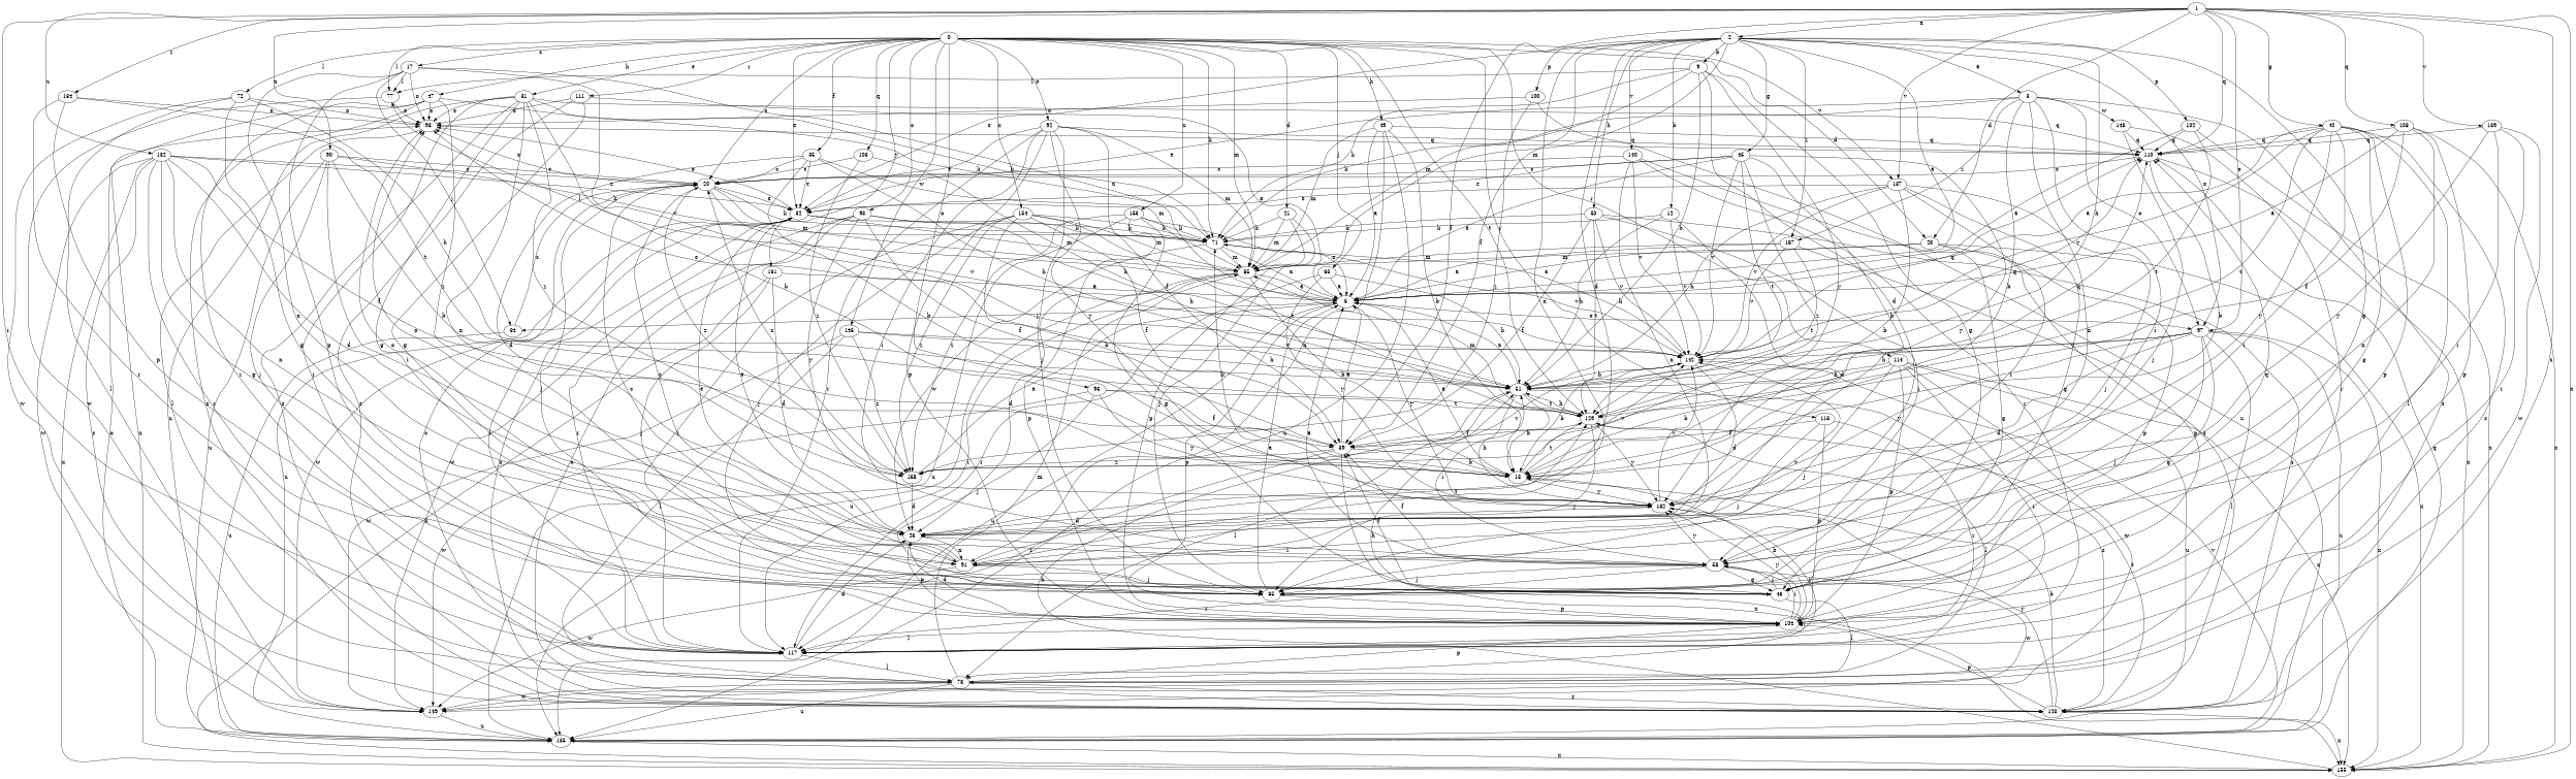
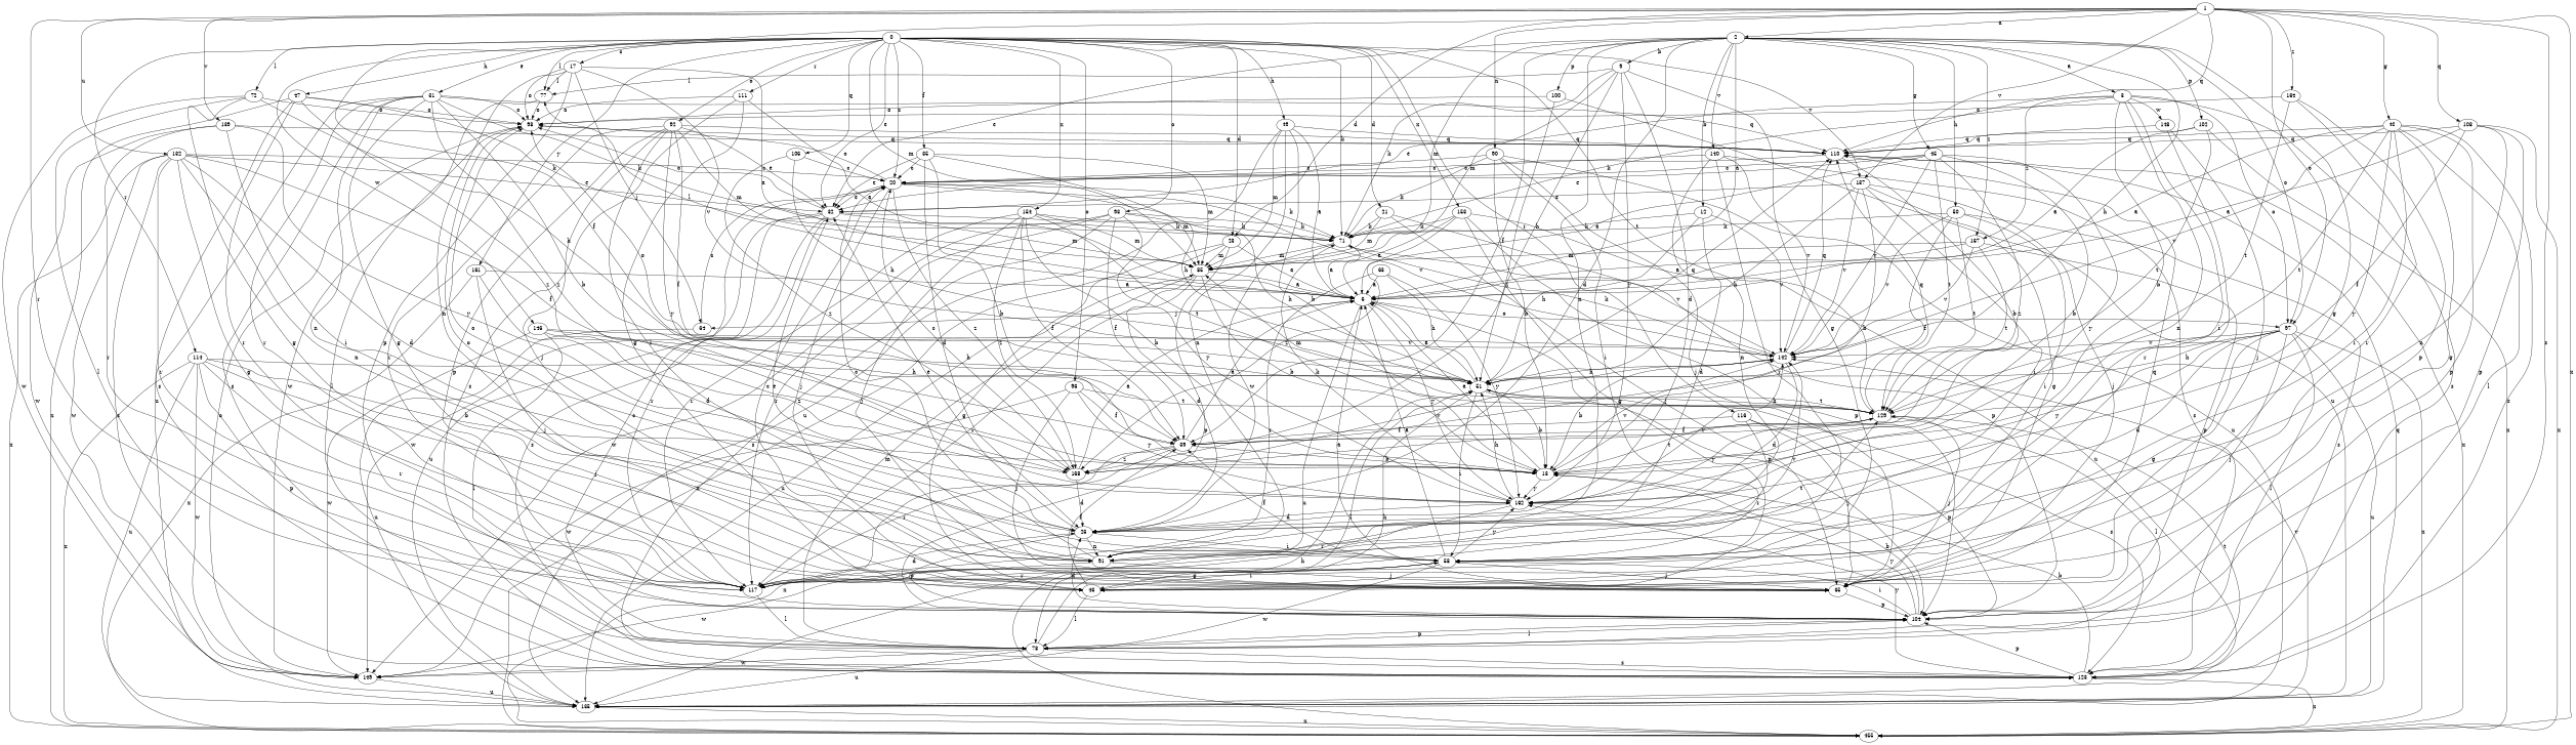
  strict digraph {
    0
    17
    20
    21
    23
    31
    32
    35
    47
    49
    63
    71
    72
    77
    85
    92
    93
    96
    106
    111
    114
    116
    129
    137
    146
    153
    154
    161
    6
    91
    64
    104
    142
    98
    65
    168
-   155
+   155 [label=455]
    46
    110
    117
    123
    13
    135
    149
    26
    51
    162
    78
    39
    58
    1
    2
    40
    90
    97
    108
    132
    139
    164
    3
    9
    12
    45
    50
    100
    102
    140
    167
    148
    0 -> 17 [label=c]
    0 -> 20 [label=c]
    0 -> 21 [label=d]
    0 -> 23 [label=d]
    0 -> 31 [label=e]
    0 -> 32 [label=e]
    0 -> 35 [label=f]
    0 -> 47 [label=h]
    0 -> 49 [label=h]
-   0 -> 63 [label=j]
    0 -> 71 [label=k]
    0 -> 72 [label=l]
    0 -> 77 [label=l]
    0 -> 85 [label=m]
    0 -> 92 [label=o]
    0 -> 93 [label=o]
    0 -> 96 [label=o]
    0 -> 106 [label=q]
    0 -> 111 [label=r]
    0 -> 114 [label=r]
    0 -> 116 [label=r]
    0 -> 129 [label=t]
    0 -> 137 [label=v]
    0 -> 146 [label=w]
    0 -> 153 [label=x]
    0 -> 154 [label=x]
    0 -> 161 [label=y]
    17 -> 77 [label=l]
    17 -> 6 [label=a]
    17 -> 91 [label=n]
    17 -> 64 [label=j]
    17 -> 104 [label=p]
    17 -> 142 [label=v]
    17 -> 98 [label=o]
    20 -> 32 [label=e]
    20 -> 71 [label=k]
    20 -> 85 [label=m]
    20 -> 142 [label=v]
    20 -> 98 [label=o]
    20 -> 65 [label=j]
    20 -> 168 [label=z]
    21 -> 71 [label=k]
    21 -> 85 [label=m]
    21 -> 104 [label=p]
    21 -> 65 [label=j]
    23 -> 85 [label=m]
    23 -> 6 [label=a]
    23 -> 104 [label=p]
    23 -> 155 [label=x]
    23 -> 46 [label=g]
    31 -> 71 [label=k]
    31 -> 91 [label=n]
    31 -> 98 [label=o]
    31 -> 168 [label=z]
    31 -> 46 [label=g]
    31 -> 110 [label=q]
    31 -> 117 [label=r]
    31 -> 123 [label=s]
    31 -> 13 [label=b]
    31 -> 135 [label=u]
    32 -> 71 [label=k]
    32 -> 85 [label=m]
    32 -> 98 [label=o]
    32 -> 117 [label=r]
    32 -> 123 [label=s]
    32 -> 135 [label=u]
    32 -> 149 [label=w]
    35 -> 20 [label=c]
    35 -> 32 [label=e]
    35 -> 85 [label=m]
    35 -> 13 [label=b]
    35 -> 26 [label=d]
    35 -> 51 [label=h]
    47 -> 71 [label=k]
    47 -> 98 [label=o]
    47 -> 168 [label=z]
    47 -> 155 [label=x]
    47 -> 117 [label=r]
    47 -> 123 [label=s]
    49 -> 85 [label=m]
    49 -> 6 [label=a]
    49 -> 91 [label=n]
    49 -> 110 [label=q]
    49 -> 13 [label=b]
    49 -> 135 [label=u]
    63 -> 6 [label=a]
    63 -> 117 [label=r]
    63 -> 51 [label=h]
    63 -> 162 [label=y]
    71 -> 85 [label=m]
    71 -> 6 [label=a]
    71 -> 142 [label=v]
    71 -> 26 [label=w]
    72 -> 98 [label=o]
    72 -> 46 [label=g]
    72 -> 149 [label=w]
    72 -> 51 [label=h]
    72 -> 78 [label=l]
    77 -> 98 [label=o]
    77 -> 149 [label=w]
    85 -> 6 [label=a]
    85 -> 117 [label=r]
    85 -> 13 [label=b]
    85 -> 135 [label=u]
    85 -> 26 [label=d]
    92 -> 32 [label=e]
    92 -> 85 [label=m]
    92 -> 104 [label=p]
    92 -> 65 [label=j]
    92 -> 110 [label=q]
    92 -> 117 [label=r]
    92 -> 162 [label=y]
    92 -> 39 [label=f]
    92 -> 58 [label=i]
    93 -> 71 [label=k]
    93 -> 117 [label=r]
-   93 -> 123 [label=o]
+   93 -> 123 [label=s]
    93 -> 149 [label=w]
    93 -> 51 [label=h]
    93 -> 162 [label=y]
    93 -> 39 [label=f]
    96 -> 129 [label=t]
    96 -> 65 [label=j]
    96 -> 149 [label=w]
    96 -> 162 [label=y]
    96 -> 39 [label=f]
    106 -> 20 [label=c]
    106 -> 168 [label=z]
    106 -> 51 [label=h]
    111 -> 6 [label=a]
    111 -> 98 [label=o]
    111 -> 46 [label=g]
    111 -> 123 [label=s]
    114 -> 104 [label=p]
    114 -> 65 [label=j]
    114 -> 155 [label=x]
    114 -> 117 [label=r]
    114 -> 13 [label=b]
    114 -> 135 [label=u]
    114 -> 149 [label=w]
    114 -> 51 [label=h]
    116 -> 104 [label=p]
    116 -> 65 [label=j]
    116 -> 117 [label=r]
    116 -> 39 [label=f]
    129 -> 85 [label=m]
    129 -> 65 [label=j]
    129 -> 110 [label=q]
    129 -> 51 [label=h]
    129 -> 162 [label=y]
    129 -> 78 [label=l]
    129 -> 39 [label=f]
    137 -> 32 [label=e]
    137 -> 142 [label=v]
    137 -> 65 [label=j]
    137 -> 46 [label=g]
    137 -> 13 [label=b]
    137 -> 51 [label=h]
    137 -> 58 [label=i]
    146 -> 142 [label=v]
    146 -> 168 [label=z]
    146 -> 149 [label=w]
    146 -> 51 [label=h]
    146 -> 78 [label=l]
    153 -> 71 [label=k]
    153 -> 6 [label=a]
    153 -> 104 [label=p]
    153 -> 168 [label=z]
    153 -> 46 [label=g]
    153 -> 135 [label=u]
    154 -> 71 [label=k]
    154 -> 85 [label=m]
    154 -> 129 [label=t]
    154 -> 65 [label=j]
    154 -> 168 [label=z]
    154 -> 117 [label=r]
    154 -> 13 [label=b]
    154 -> 39 [label=f]
    161 -> 6 [label=a]
    161 -> 65 [label=j]
    161 -> 155 [label=x]
    161 -> 26 [label=d]
    6 -> 77 [label=l]
    6 -> 64 [label=j]
    6 -> 104 [label=p]
    6 -> 135 [label=u]
    6 -> 162 [label=y]
    6 -> 97 [label=o]
    91 -> 20 [label=c]
    91 -> 32 [label=e]
    91 -> 129 [label=t]
    91 -> 142 [label=v]
    91 -> 98 [label=o]
    91 -> 65 [label=j]
    91 -> 149 [label=w]
    64 -> 20 [label=c]
    64 -> 135 [label=u]
    104 -> 13 [label=b]
    104 -> 26 [label=d]
    104 -> 162 [label=y]
-   104 -> 117 [label=l]
+   104 -> 78 [label=l]
    104 -> 58 [label=i]
    142 -> 71 [label=k]
    142 -> 110 [label=q]
    142 -> 13 [label=b]
    142 -> 26 [label=d]
    142 -> 51 [label=h]
    98 -> 110 [label=q]
    98 -> 78 [label=l]
    65 -> 6 [label=a]
    65 -> 104 [label=p]
    65 -> 110 [label=q]
    168 -> 20 [label=c]
    168 -> 6 [label=a]
    168 -> 142 [label=v]
    168 -> 26 [label=d]
    155 -> 51 [label=h]
    46 -> 20 [label=c]
    46 -> 78 [label=l]
    46 -> 39 [label=f]
    46 -> 58 [label=i]
    110 -> 20 [label=c]
    110 -> 155 [label=x]
    110 -> 13 [label=b]
    117 -> 26 [label=d]
    117 -> 78 [label=l]
    123 -> 129 [label=t]
    123 -> 104 [label=p]
    123 -> 155 [label=x]
    123 -> 13 [label=b]
    123 -> 162 [label=y]
    13 -> 129 [label=t]
    13 -> 6 [label=a]
    13 -> 142 [label=v]
    13 -> 162 [label=y]
    135 -> 142 [label=v]
    135 -> 98 [label=o]
    135 -> 155 [label=x]
    135 -> 110 [label=q]
    149 -> 135 [label=u]
    26 -> 32 [label=e]
    26 -> 91 [label=n]
    26 -> 104 [label=p]
    26 -> 98 [label=o]
    26 -> 58 [label=i]
    51 -> 129 [label=t]
    51 -> 6 [label=a]
    51 -> 98 [label=o]
    51 -> 110 [label=q]
    51 -> 123 [label=s]
    51 -> 13 [label=b]
    51 -> 78 [label=l]
    51 -> 58 [label=i]
    162 -> 71 [label=k]
    162 -> 142 [label=v]
    162 -> 117 [label=r]
    162 -> 26 [label=d]
    162 -> 51 [label=h]
    78 -> 20 [label=c]
    78 -> 85 [label=m]
    78 -> 104 [label=p]
    78 -> 123 [label=s]
    78 -> 135 [label=u]
    78 -> 149 [label=w]
    78 -> 51 [label=h]
    39 -> 6 [label=a]
    39 -> 168 [label=z]
    39 -> 155 [label=x]
    39 -> 117 [label=r]
    39 -> 13 [label=b]
    58 -> 6 [label=a]
    58 -> 65 [label=j]
    58 -> 46 [label=g]
    58 -> 117 [label=r]
    58 -> 149 [label=w]
    58 -> 162 [label=y]
    58 -> 39 [label=f]
    1 -> 23 [label=d]
    1 -> 137 [label=v]
    1 -> 155 [label=x]
    1 -> 110 [label=q]
    1 -> 117 [label=r]
    1 -> 123 [label=s]
    1 -> 39 [label=f]
    1 -> 2 [label=a]
    1 -> 40 [label=g]
    1 -> 90 [label=n]
    1 -> 97 [label=o]
    1 -> 108 [label=q]
    1 -> 132 [label=u]
    1 -> 139 [label=v]
    1 -> 164 [label=z]
    2 -> 32 [label=e]
    2 -> 85 [label=m]
    2 -> 6 [label=a]
    2 -> 91 [label=n]
    2 -> 46 [label=g]
    2 -> 26 [label=d]
    2 -> 51 [label=h]
    2 -> 39 [label=f]
    2 -> 97 [label=o]
    2 -> 3 [label=a]
    2 -> 9 [label=b]
    2 -> 12 [label=b]
    2 -> 45 [label=g]
    2 -> 50 [label=h]
    2 -> 100 [label=p]
    2 -> 102 [label=p]
    2 -> 140 [label=v]
    2 -> 167 [label=z]
    40 -> 129 [label=t]
    40 -> 6 [label=a]
    40 -> 104 [label=p]
    40 -> 142 [label=v]
    40 -> 46 [label=g]
    40 -> 110 [label=q]
    40 -> 123 [label=s]
    40 -> 162 [label=y]
    40 -> 78 [label=l]
    40 -> 58 [label=i]
    90 -> 20 [label=c]
    90 -> 71 [label=k]
    90 -> 65 [label=j]
    90 -> 13 [label=b]
    90 -> 135 [label=u]
    90 -> 58 [label=i]
    97 -> 142 [label=v]
    97 -> 65 [label=j]
    97 -> 155 [label=x]
    97 -> 46 [label=g]
    97 -> 135 [label=u]
    97 -> 26 [label=d]
    97 -> 51 [label=h]
    97 -> 162 [label=y]
    97 -> 78 [label=l]
    108 -> 6 [label=a]
    108 -> 91 [label=n]
    108 -> 104 [label=p]
    108 -> 155 [label=x]
    108 -> 110 [label=q]
    108 -> 39 [label=f]
    132 -> 20 [label=c]
    132 -> 32 [label=e]
    132 -> 91 [label=n]
    132 -> 155 [label=x]
    132 -> 46 [label=g]
    132 -> 117 [label=r]
    132 -> 123 [label=s]
    132 -> 149 [label=w]
    132 -> 26 [label=d]
    132 -> 39 [label=f]
    139 -> 110 [label=q]
    139 -> 117 [label=r]
    139 -> 149 [label=w]
    139 -> 162 [label=y]
    139 -> 58 [label=i]
    164 -> 129 [label=t]
    164 -> 104 [label=p]
    164 -> 98 [label=o]
    164 -> 117 [label=r]
    3 -> 32 [label=e]
    3 -> 71 [label=k]
    3 -> 91 [label=n]
    3 -> 123 [label=s]
    3 -> 13 [label=b]
    3 -> 58 [label=i]
    3 -> 97 [label=o]
    3 -> 167 [label=z]
    3 -> 148 [label=w]
    9 -> 71 [label=k]
    9 -> 77 [label=l]
    9 -> 85 [label=m]
    9 -> 46 [label=g]
    9 -> 26 [label=d]
    9 -> 51 [label=h]
    9 -> 162 [label=y]
    12 -> 71 [label=k]
    12 -> 142 [label=v]
    12 -> 26 [label=d]
    12 -> 51 [label=h]
    45 -> 20 [label=c]
    45 -> 32 [label=e]
    45 -> 129 [label=t]
    45 -> 6 [label=a]
    45 -> 142 [label=v]
    45 -> 168 [label=z]
    45 -> 13 [label=b]
    45 -> 162 [label=y]
    50 -> 71 [label=k]
    50 -> 129 [label=t]
    50 -> 142 [label=v]
    50 -> 123 [label=s]
    50 -> 39 [label=f]
    50 -> 58 [label=i]
    100 -> 98 [label=o]
    100 -> 168 [label=z]
    100 -> 135 [label=u]
    102 -> 129 [label=t]
    102 -> 6 [label=a]
    102 -> 155 [label=x]
    102 -> 110 [label=q]
    140 -> 20 [label=c]
    140 -> 91 [label=n]
    140 -> 142 [label=v]
    140 -> 117 [label=r]
    140 -> 123 [label=s]
    167 -> 85 [label=m]
    167 -> 129 [label=t]
    167 -> 6 [label=a]
    167 -> 104 [label=p]
    167 -> 142 [label=v]
    148 -> 65 [label=j]
    148 -> 110 [label=q]
    148 -> 117 [label=r]
  }
